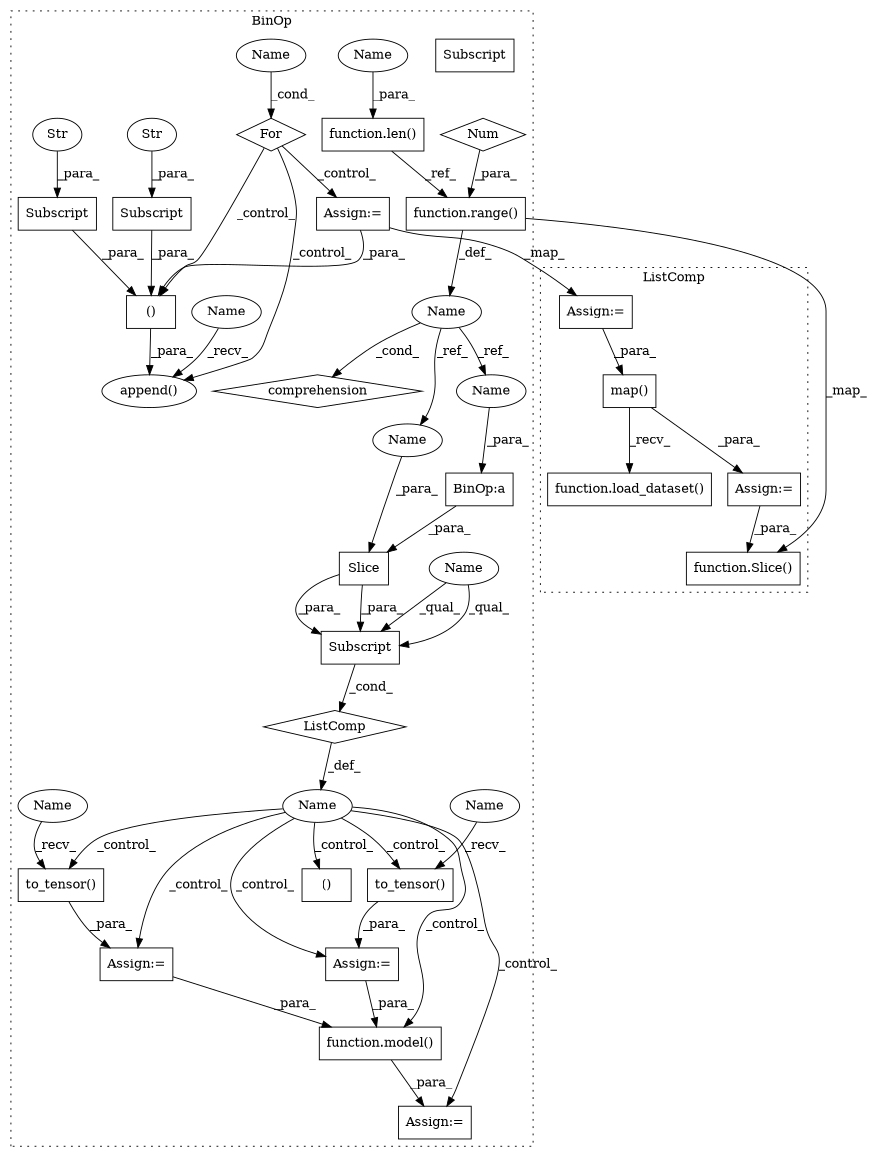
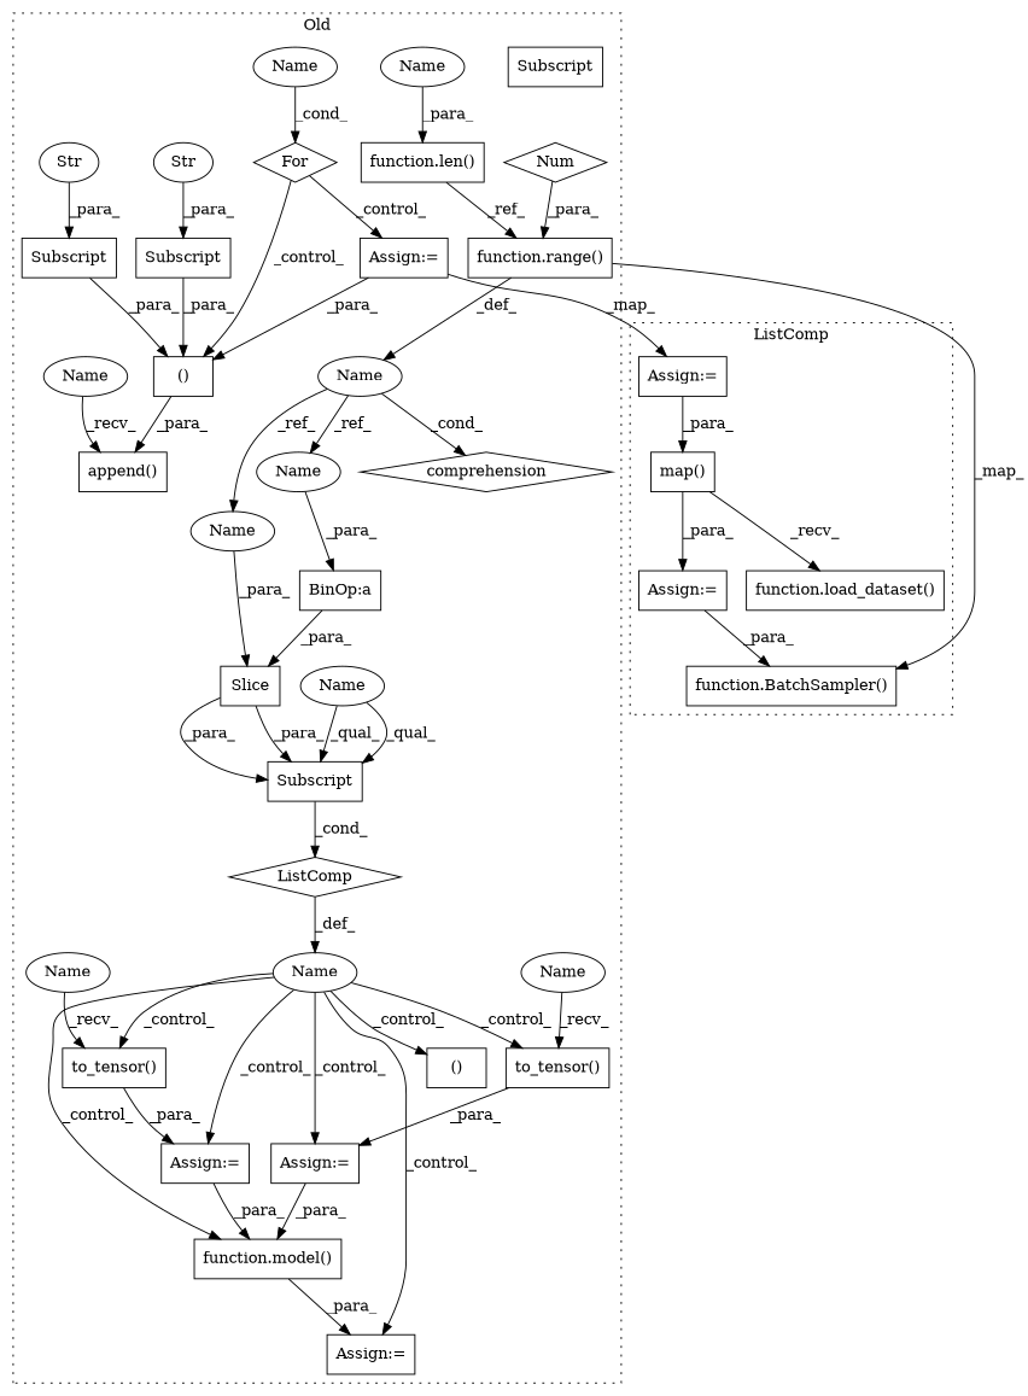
  digraph {
    node [a=87 l=3 s=2648 shape=box]
    n1 [a=75 l="4,1" label="function.len()" s="2697,2709"]
    n2 [a=54 l=16 label="()" s=3008]
    n3 [a=82 label="BinOp:a" s=2651]
    n4 [l=5 label=Name s=2973 shape=ellipse]
    n5 [a=68 label="Assign:=" s=3063]
    n6 [a=75 l="17,1" label="to_tensor()" s="3119,3150"]
    n7 [a=75 l="6,1" label="function.range()" s="2688,2727"]
    n8 [a=75 l="17,1" label="to_tensor()" s="3066,3092"]
    n9 [a=80 l=21 label=Slice]
    n10 [a=63 l="31,0" label=Subscript s="2639,0"]
-   n11 [a=75 l="16,1" label="append()" s="2509,2572" shape=ellipse]
+   n11 [a=75 l="16,1" label="append()" s="2509,2572"]
    n12 [a=54 l=26 label="()" s=2545]
    n13 [a=63 l="24,0" label=Subscript s="2547,0"]
    n14 [a=66 l=16 label=Str s=2554 shape=ellipse]
    n15 [a=63 l="19,0" label=Subscript s="2526,0"]
    n16 [a=66 l=11 label=Str s=2533 shape=ellipse]
    n17 [a=75 l="6,1" label="function.model()" s="3169,3200"]
    n18 [l=1 label=Name s=2683 shape=ellipse]
    n19 [l=4 label=Name s=2416 shape=ellipse]
    n20 [a=106 l=105 label=ListComp s=2629 shape=diamond]
    n21 [a=107 l="4,10" label=For s="2412,2428" shape=diamond]
    n22 [a=76 l=1 label=Num s=2694 shape=diamond]
    n23 [a=68 label="Assign:=" s=3166]
    n24 [a=45 label=comprehension s=2679 shape=diamond]
    n25 [a=68 label="Assign:=" s=3116]
    n26 [a=68 label="Assign:=" s=2444]
    n27 [l=6 label=Name s=3119 shape=ellipse]
    n28 [l=6 label=Name s=3066 shape=ellipse]
    n29 [l=1 label=Name shape=ellipse]
    n30 [l=1 label=Name s=2650 shape=ellipse]
    n31 [l=8 label=Name s=2639 shape=ellipse]
    n32 [l=8 label=Name s=2701 shape=ellipse]
    n33 [a=63 l="31,0" label=Subscript s="2639,0"]
    n34 [l=8 label=Name s=2509 shape=ellipse]
    n35 [a=75 l="13,161" label="function.load_dataset()" s="2618,2649"]
    n36 [a=68 label="Assign:=" s=3119]
-   n37 [a=75 l="13,120" label="function.Slice()" s="3247,3267"]
+   n37 [a=75 l="13,120" label="function.BatchSampler()" s="3247,3267"]
    n38 [a=75 l="12,1" label="map()" s="3122,3144"]
    n39 [a=68 label="Assign:=" s=2826]
    subgraph cluster_1 {
-     label=BinOp
+     label=Old
      style=dotted
      n1
      n2
      n3
      n4
      n5
      n6
      n7
      n8
      n9
      n10
      n11
      n12
      n13
      n14
      n15
      n16
      n17
      n18
      n19
      n20
      n21
      n22
      n23
      n24
      n25
      n26
      n27
      n28
      n29
      n30
      n31
      n32
      n33
      n34
    }
    subgraph cluster_2 {
      label=ListComp
      style=dotted
      n35
      n36
      n37
      n38
      n39
    }
    n1 -> n7 [label=_ref_]
    n3 -> n9 [label=_para_]
    n4 -> n2 [label=_control_]
    n4 -> n5 [label=_control_]
    n4 -> n6 [label=_control_]
    n4 -> n8 [label=_control_]
    n4 -> n17 [label=_control_]
    n4 -> n23 [label=_control_]
    n4 -> n25 [label=_control_]
    n5 -> n17 [label=_para_]
    n6 -> n25 [label=_para_]
    n7 -> n18 [label=_def_]
    n7 -> n37 [label=_map_]
    n8 -> n5 [label=_para_]
    n9 -> n33 [label=_para_]
    n9 -> n33 [label=_para_]
    n12 -> n11 [label=_para_]
    n13 -> n12 [label=_para_]
    n14 -> n13 [label=_para_]
    n15 -> n12 [label=_para_]
    n16 -> n15 [label=_para_]
    n17 -> n23 [label=_para_]
    n18 -> n24 [label=_cond_]
    n18 -> n29 [label=_ref_]
    n18 -> n30 [label=_ref_]
    n19 -> n21 [label=_cond_]
    n20 -> n4 [label=_def_]
-   n21 -> n11 [label=_control_]
    n21 -> n12 [label=_control_]
    n21 -> n26 [label=_control_]
    n22 -> n7 [label=_para_]
    n25 -> n17 [label=_para_]
    n26 -> n12 [label=_para_]
    n26 -> n39 [label=_map_]
    n27 -> n6 [label=_recv_]
    n28 -> n8 [label=_recv_]
    n29 -> n9 [label=_para_]
    n30 -> n3 [label=_para_]
    n31 -> n33 [label=_qual_]
    n31 -> n33 [label=_qual_]
    n32 -> n1 [label=_para_]
    n33 -> n20 [label=_cond_]
    n34 -> n11 [label=_recv_]
    n36 -> n37 [label=_para_]
    n38 -> n35 [label=_recv_]
    n38 -> n36 [label=_para_]
    n39 -> n38 [label=_para_]
  }
